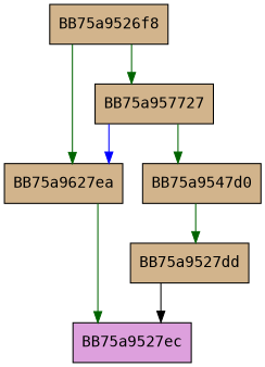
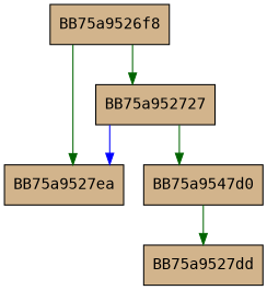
  digraph {
    fontname="DejaVu Sans Mono"
    splines=ortho
    node [fillcolor=tan fontname="DejaVu Sans Mono" shape=box style=filled]
    edge [color=darkgreen fontname="DejaVu Sans Mono"]
    BB75a9526f8
-   BB75a9527ea [label=BB75a9627ea]
-   BB75a952727 [label=BB75a957727]
-   BB75a9527ec [fillcolor=plum]
+   BB75a9527ea
+   BB75a952727
    n5 [label=BB75a9547d0]
    BB75a9527dd
    BB75a9526f8 -> BB75a9527ea
    BB75a9526f8 -> BB75a952727
-   BB75a9527ea -> BB75a9527ec
    BB75a952727 -> BB75a9527ea [color=blue]
    BB75a952727 -> n5
    n5 -> BB75a9527dd
-   BB75a9527dd -> BB75a9527ec [color=black]
  }
